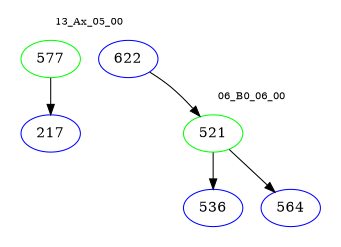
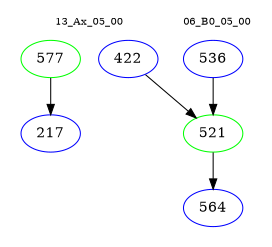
  digraph {
    node [color=blue]
    edge [color=black]
-   n1 [label=622]
+   n1 [label=422]
    n2 [color=green label=577]
    n3 [label=217]
    n4 [label=536]
    n5 [color=green label=521]
    n6 [label=564]
    subgraph cluster_1 {
      color=white
      fontsize=10
      label="13_Ax_05_00"
      n1
      n2
      n3
    }
    subgraph cluster_2 {
      color=white
      fontsize=10
-     label="06_B0_06_00"
+     label="06_B0_05_00"
      n4
      n5
      n6
    }
    n1 -> n5
    n2 -> n3
-   n5 -> n4
+   n4 -> n5
    n5 -> n6
  }
